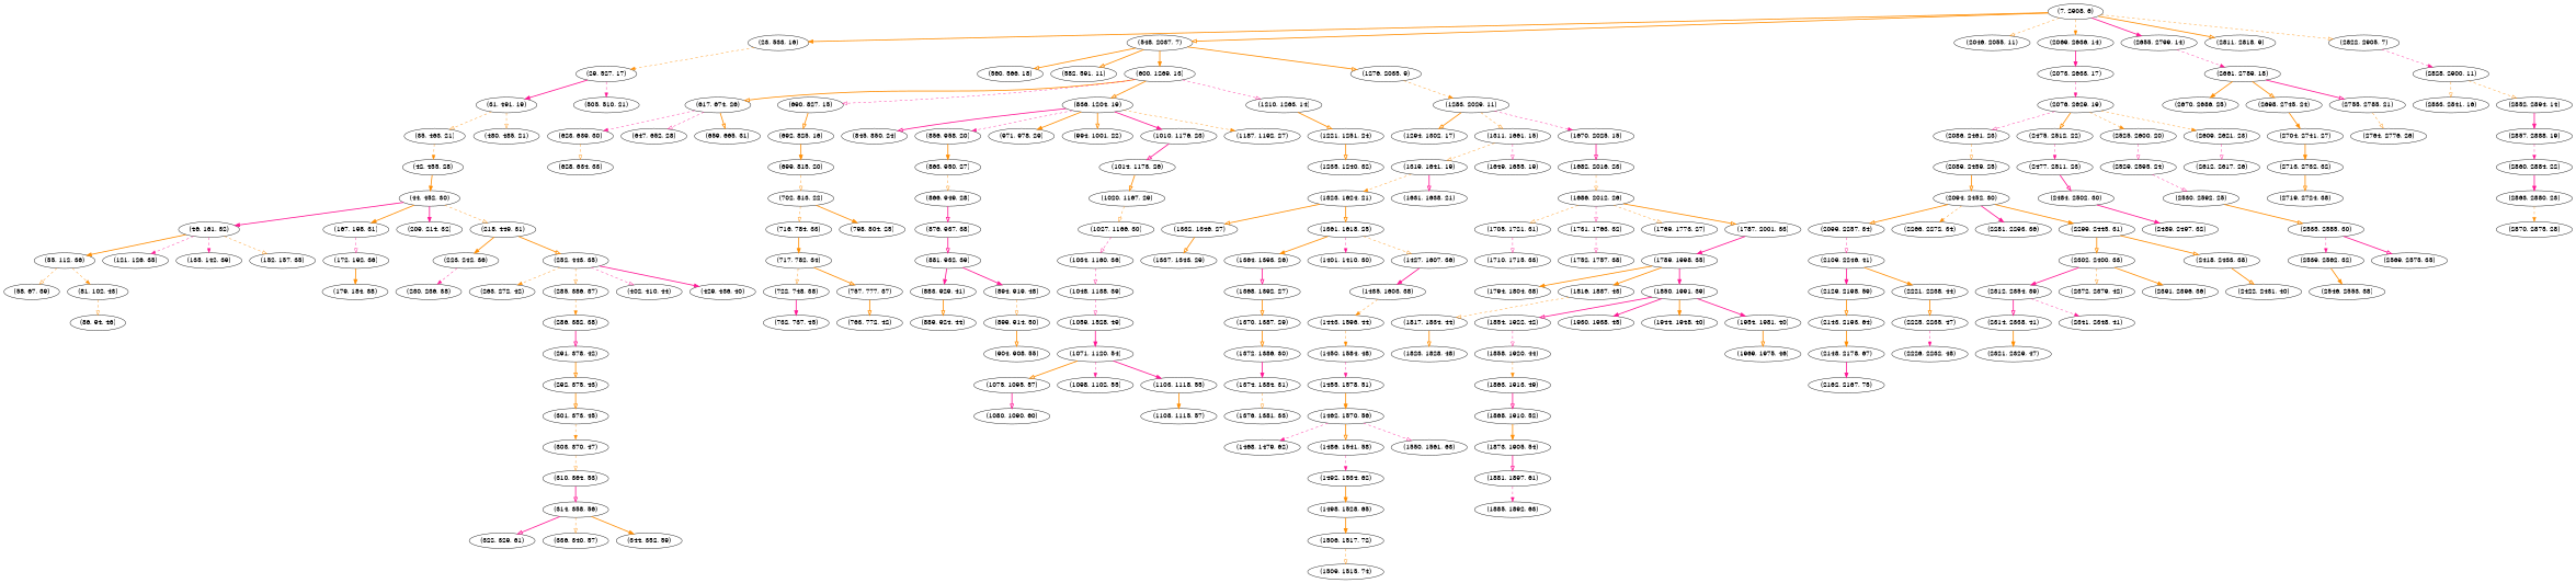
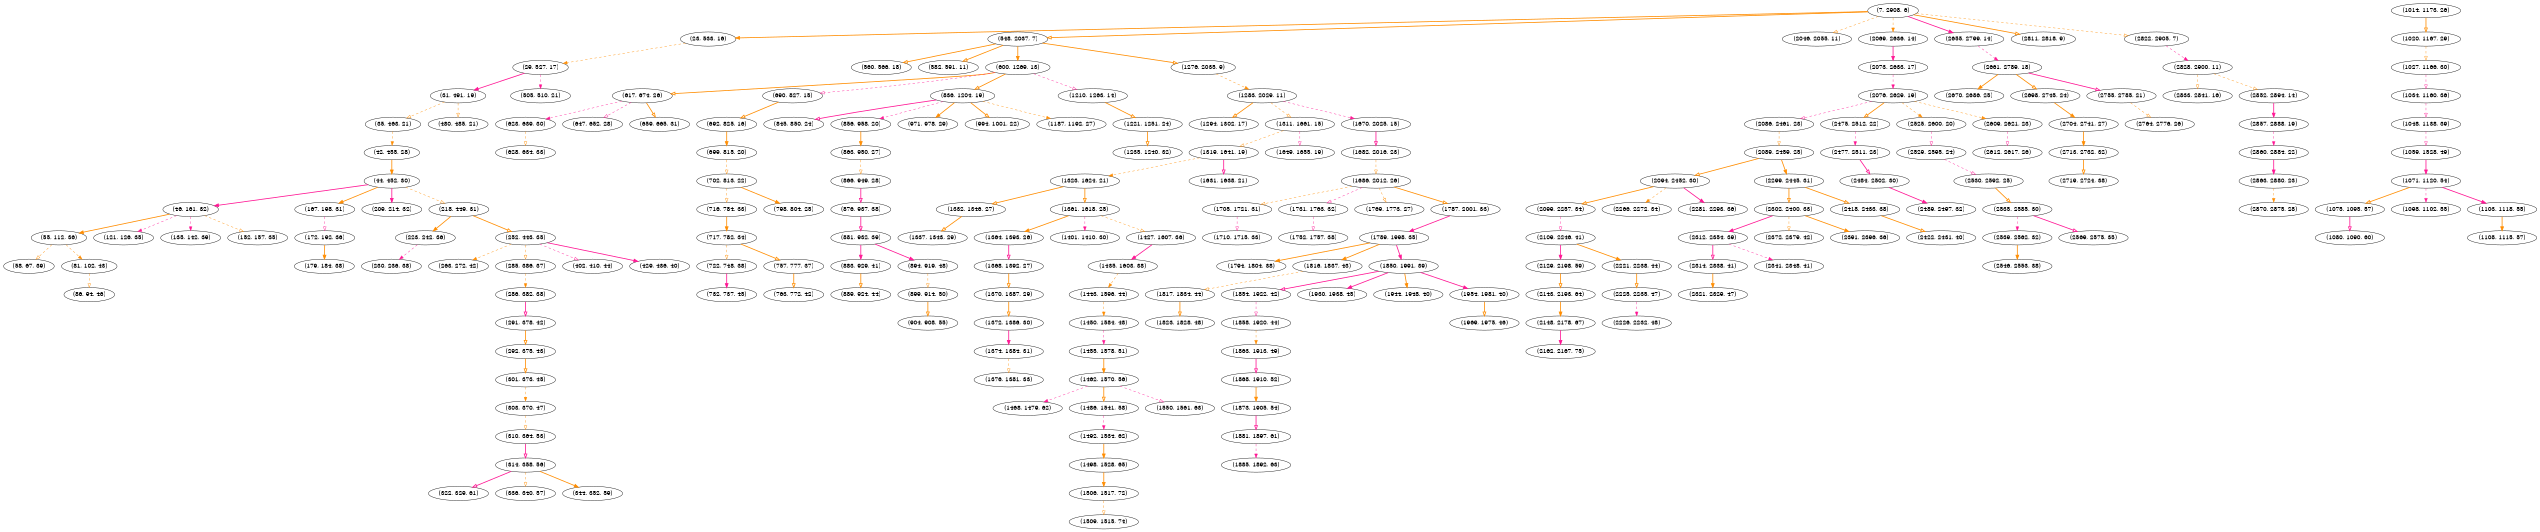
  digraph {
    edge [arrowhead=onormal color=darkorange style=bold]
    "(7, 2908, 6)"
    "(23, 533, 16)"
    "(548, 2037, 7)"
    "(2046, 2055, 11)"
    "(2069, 2636, 14)"
    "(2655, 2799, 14)"
    "(2811, 2818, 9)"
    "(2822, 2905, 7)"
    "(29, 527, 17)"
    "(560, 566, 18)"
    "(582, 591, 11)"
    "(600, 1269, 13)"
    "(1276, 2035, 9)"
    "(2073, 2633, 17)"
    "(2661, 2789, 18)"
    "(2828, 2900, 11)"
    "(31, 491, 19)"
    "(505, 510, 21)"
    "(35, 463, 21)"
    "(480, 485, 21)"
    "(42, 455, 28)"
    "(44, 452, 30)"
    "(46, 161, 32)"
    "(167, 198, 31)"
    "(209, 214, 32)"
    "(218, 449, 31)"
    "(55, 112, 36)"
    "(121, 126, 35)"
    "(135, 142, 39)"
    "(152, 157, 35)"
    "(172, 192, 36)"
    "(223, 242, 36)"
    "(252, 443, 35)"
    "(58, 67, 39)"
    "(81, 102, 43)"
    "(86, 94, 46)"
    "(179, 184, 38)"
    "(230, 236, 38)"
    "(263, 272, 42)"
    "(285, 386, 37)"
    "(402, 410, 44)"
    "(429, 436, 40)"
    "(286, 382, 38)"
    "(291, 378, 42)"
    "(292, 375, 43)"
    "(301, 373, 45)"
    "(303, 370, 47)"
    "(310, 364, 53)"
    "(314, 358, 56)"
    "(322, 329, 61)"
    "(336, 340, 57)"
    "(344, 352, 59)"
    "(617, 674, 26)"
    "(690, 827, 15)"
    "(836, 1204, 19)"
    "(1210, 1263, 14)"
    "(1283, 2029, 11)"
    "(623, 639, 30)"
    "(647, 652, 28)"
    "(659, 665, 31)"
    "(692, 825, 16)"
    "(845, 850, 24)"
    "(856, 958, 20)"
    "(971, 978, 29)"
    "(994, 1001, 22)"
-   "(1010, 1176, 23)"
    "(1187, 1192, 27)"
    "(1221, 1251, 24)"
    "(628, 634, 33)"
    "(699, 815, 20)"
    "(702, 813, 22)"
    "(716, 784, 33)"
    "(798, 804, 25)"
    "(717, 782, 34)"
    "(722, 748, 38)"
    "(757, 777, 37)"
    "(732, 737, 45)"
    "(763, 772, 42)"
    "(863, 950, 27)"
    "(1014, 1173, 26)"
    "(866, 949, 28)"
    "(876, 937, 38)"
    "(881, 932, 39)"
    "(883, 929, 41)"
    "(894, 919, 48)"
    "(889, 924, 44)"
    "(899, 914, 50)"
    "(904, 908, 55)"
    "(1020, 1167, 29)"
    "(1027, 1166, 30)"
    "(1034, 1160, 36)"
    "(1048, 1138, 39)"
    n93 [label="(1059, 1528, 49)"]
    "(1071, 1120, 54)"
    "(1075, 1095, 57)"
    "(1098, 1102, 55)"
    "(1103, 1118, 55)"
    "(1080, 1090, 60)"
    "(1108, 1115, 57)"
    "(1235, 1240, 32)"
    "(1294, 1302, 17)"
    "(1311, 1661, 15)"
    "(1670, 2025, 15)"
    "(1319, 1641, 19)"
    "(1649, 1655, 19)"
    "(1682, 2016, 23)"
    "(1323, 1624, 21)"
    "(1631, 1638, 21)"
    "(1332, 1346, 27)"
    "(1361, 1618, 25)"
    "(1337, 1343, 29)"
    "(1364, 1393, 26)"
    "(1401, 1410, 30)"
    "(1427, 1607, 36)"
    "(1368, 1392, 27)"
    "(1435, 1603, 38)"
    "(1370, 1387, 29)"
    "(1372, 1386, 30)"
    "(1374, 1384, 31)"
    "(1376, 1381, 33)"
    "(1443, 1596, 44)"
    "(1450, 1584, 48)"
    "(1455, 1578, 51)"
    "(1462, 1570, 56)"
    "(1468, 1479, 62)"
    "(1486, 1541, 58)"
    "(1550, 1561, 63)"
    "(1492, 1534, 62)"
    "(1498, 1528, 65)"
    "(1506, 1517, 72)"
    "(1509, 1515, 74)"
    "(1686, 2012, 26)"
    "(1705, 1721, 31)"
    "(1731, 1763, 32)"
    "(1769, 1773, 27)"
    "(1787, 2001, 33)"
    "(1710, 1715, 33)"
    "(1752, 1757, 38)"
    "(1789, 1998, 35)"
    "(1794, 1804, 38)"
    "(1816, 1837, 43)"
    "(1850, 1991, 39)"
    "(1817, 1834, 44)"
    "(1854, 1922, 42)"
    "(1930, 1938, 45)"
    "(1944, 1948, 40)"
    "(1954, 1981, 40)"
    "(1823, 1828, 48)"
    "(1858, 1920, 44)"
    "(1969, 1975, 46)"
    "(1863, 1913, 49)"
    "(1868, 1910, 52)"
    "(1873, 1905, 54)"
    "(1881, 1897, 61)"
    "(1885, 1892, 63)"
    "(2076, 2629, 19)"
    "(2086, 2461, 23)"
    "(2475, 2512, 22)"
    "(2525, 2600, 20)"
    "(2609, 2621, 23)"
    "(2089, 2459, 25)"
    "(2477, 2511, 23)"
    "(2529, 2595, 24)"
    "(2612, 2617, 26)"
    "(2094, 2452, 30)"
    "(2099, 2257, 34)"
    "(2266, 2272, 34)"
    "(2281, 2293, 36)"
    "(2299, 2445, 31)"
    "(2109, 2246, 41)"
    "(2302, 2400, 33)"
    "(2418, 2433, 38)"
    "(2129, 2198, 59)"
    "(2221, 2238, 44)"
    "(2143, 2193, 64)"
    "(2225, 2235, 47)"
    "(2148, 2178, 67)"
    "(2162, 2167, 75)"
    "(2226, 2232, 48)"
    "(2312, 2354, 39)"
    "(2372, 2379, 42)"
    "(2391, 2396, 36)"
    "(2422, 2431, 40)"
    "(2314, 2338, 41)"
    "(2341, 2348, 41)"
    "(2321, 2329, 47)"
    "(2484, 2502, 30)"
    "(2489, 2497, 32)"
    "(2530, 2592, 25)"
    "(2535, 2585, 30)"
    "(2539, 2562, 32)"
    "(2569, 2575, 35)"
    "(2546, 2553, 38)"
    "(2670, 2686, 25)"
    "(2698, 2745, 24)"
    "(2755, 2785, 21)"
    "(2704, 2741, 27)"
    "(2764, 2776, 26)"
    "(2713, 2732, 32)"
    "(2719, 2724, 38)"
    "(2833, 2841, 16)"
    "(2852, 2894, 14)"
    "(2857, 2888, 19)"
    "(2860, 2884, 22)"
    "(2863, 2880, 23)"
    "(2870, 2875, 28)"
    "(7, 2908, 6)" -> "(23, 533, 16)" [arrowhead=normal]
    "(7, 2908, 6)" -> "(548, 2037, 7)"
    "(7, 2908, 6)" -> "(2046, 2055, 11)" [style=dashed]
    "(7, 2908, 6)" -> "(2069, 2636, 14)" [arrowhead=normal style=dashed]
    "(7, 2908, 6)" -> "(2655, 2799, 14)" [arrowhead=normal color=deeppink]
    "(7, 2908, 6)" -> "(2811, 2818, 9)"
    "(7, 2908, 6)" -> "(2822, 2905, 7)" [style=dashed]
    "(23, 533, 16)" -> "(29, 527, 17)" [arrowhead=normal style=dashed]
    "(548, 2037, 7)" -> "(560, 566, 18)"
    "(548, 2037, 7)" -> "(582, 591, 11)"
    "(548, 2037, 7)" -> "(600, 1269, 13)" [arrowhead=normal]
    "(548, 2037, 7)" -> "(1276, 2035, 9)"
    "(2069, 2636, 14)" -> "(2073, 2633, 17)" [arrowhead=normal color=deeppink]
    "(2655, 2799, 14)" -> "(2661, 2789, 18)" [arrowhead=normal color=deeppink style=dashed]
    "(2822, 2905, 7)" -> "(2828, 2900, 11)" [arrowhead=normal color=deeppink style=dashed]
    "(29, 527, 17)" -> "(31, 491, 19)" [arrowhead=normal color=deeppink]
    "(29, 527, 17)" -> "(505, 510, 21)" [arrowhead=normal color=deeppink style=dashed]
    "(600, 1269, 13)" -> "(617, 674, 26)"
    "(600, 1269, 13)" -> "(690, 827, 15)" [color=deeppink style=dashed]
    "(600, 1269, 13)" -> "(836, 1204, 19)"
    "(600, 1269, 13)" -> "(1210, 1263, 14)" [color=deeppink style=dashed]
    "(1276, 2035, 9)" -> "(1283, 2029, 11)" [arrowhead=normal style=dashed]
    "(2073, 2633, 17)" -> "(2076, 2629, 19)" [arrowhead=normal color=deeppink style=dashed]
    "(2661, 2789, 18)" -> "(2670, 2686, 25)" [arrowhead=normal]
    "(2661, 2789, 18)" -> "(2698, 2745, 24)"
    "(2661, 2789, 18)" -> "(2755, 2785, 21)" [color=deeppink]
    "(2828, 2900, 11)" -> "(2833, 2841, 16)" [style=dashed]
    "(2828, 2900, 11)" -> "(2852, 2894, 14)" [style=dashed]
    "(31, 491, 19)" -> "(35, 463, 21)" [style=dashed]
    "(31, 491, 19)" -> "(480, 485, 21)" [style=dashed]
    "(35, 463, 21)" -> "(42, 455, 28)" [arrowhead=normal style=dashed]
    "(42, 455, 28)" -> "(44, 452, 30)" [arrowhead=normal]
    "(44, 452, 30)" -> "(46, 161, 32)" [arrowhead=normal color=deeppink]
    "(44, 452, 30)" -> "(167, 198, 31)" [arrowhead=normal]
    "(44, 452, 30)" -> "(209, 214, 32)" [arrowhead=normal color=deeppink]
    "(44, 452, 30)" -> "(218, 449, 31)" [style=dashed]
    "(46, 161, 32)" -> "(55, 112, 36)" [arrowhead=normal]
    "(46, 161, 32)" -> "(121, 126, 35)" [arrowhead=normal color=deeppink style=dashed]
    "(46, 161, 32)" -> "(135, 142, 39)" [arrowhead=normal color=deeppink style=dashed]
    "(46, 161, 32)" -> "(152, 157, 35)" [style=dashed]
    "(167, 198, 31)" -> "(172, 192, 36)" [color=deeppink style=dashed]
    "(218, 449, 31)" -> "(223, 242, 36)" [arrowhead=normal]
    "(218, 449, 31)" -> "(252, 443, 35)"
    "(55, 112, 36)" -> "(58, 67, 39)" [style=dashed]
    "(55, 112, 36)" -> "(81, 102, 43)" [arrowhead=normal style=dashed]
    "(172, 192, 36)" -> "(179, 184, 38)" [arrowhead=normal]
    "(223, 242, 36)" -> "(230, 236, 38)" [arrowhead=normal color=deeppink style=dashed]
    "(252, 443, 35)" -> "(263, 272, 42)" [arrowhead=normal style=dashed]
    "(252, 443, 35)" -> "(285, 386, 37)" [style=dashed]
    "(252, 443, 35)" -> "(402, 410, 44)" [color=deeppink style=dashed]
    "(252, 443, 35)" -> "(429, 436, 40)" [arrowhead=normal color=deeppink]
    "(81, 102, 43)" -> "(86, 94, 46)" [style=dashed]
    "(285, 386, 37)" -> "(286, 382, 38)" [arrowhead=normal style=dashed]
    "(286, 382, 38)" -> "(291, 378, 42)" [color=deeppink]
    "(291, 378, 42)" -> "(292, 375, 43)"
    "(292, 375, 43)" -> "(301, 373, 45)"
    "(301, 373, 45)" -> "(303, 370, 47)" [arrowhead=normal style=dashed]
    "(303, 370, 47)" -> "(310, 364, 53)" [style=dashed]
    "(310, 364, 53)" -> "(314, 358, 56)" [color=deeppink]
    "(314, 358, 56)" -> "(322, 329, 61)" [color=deeppink]
    "(314, 358, 56)" -> "(336, 340, 57)" [style=dashed]
    "(314, 358, 56)" -> "(344, 352, 59)" [arrowhead=normal]
    "(617, 674, 26)" -> "(623, 639, 30)" [arrowhead=normal color=deeppink style=dashed]
    "(617, 674, 26)" -> "(647, 652, 28)" [color=deeppink style=dashed]
    "(617, 674, 26)" -> "(659, 665, 31)"
    "(690, 827, 15)" -> "(692, 825, 16)"
    "(836, 1204, 19)" -> "(845, 850, 24)" [color=deeppink]
    "(836, 1204, 19)" -> "(856, 958, 20)" [arrowhead=normal color=deeppink style=dashed]
    "(836, 1204, 19)" -> "(971, 978, 29)" [arrowhead=normal]
    "(836, 1204, 19)" -> "(994, 1001, 22)"
-   "(836, 1204, 19)" -> "(1010, 1176, 23)" [arrowhead=normal color=deeppink]
    "(836, 1204, 19)" -> "(1187, 1192, 27)" [arrowhead=normal style=dashed]
    "(1210, 1263, 14)" -> "(1221, 1251, 24)"
    "(1283, 2029, 11)" -> "(1294, 1302, 17)"
    "(1283, 2029, 11)" -> "(1311, 1661, 15)" [style=dashed]
    "(1283, 2029, 11)" -> "(1670, 2025, 15)" [arrowhead=normal color=deeppink style=dashed]
    "(623, 639, 30)" -> "(628, 634, 33)" [style=dashed]
    "(692, 825, 16)" -> "(699, 815, 20)" [arrowhead=normal]
    "(856, 958, 20)" -> "(863, 950, 27)" [arrowhead=normal]
-   "(1010, 1176, 23)" -> "(1014, 1173, 26)" [color=deeppink]
    "(1221, 1251, 24)" -> "(1235, 1240, 32)"
    "(699, 815, 20)" -> "(702, 813, 22)" [style=dashed]
    "(702, 813, 22)" -> "(716, 784, 33)" [style=dashed]
    "(702, 813, 22)" -> "(798, 804, 25)" [arrowhead=normal]
    "(716, 784, 33)" -> "(717, 782, 34)" [arrowhead=normal]
    "(717, 782, 34)" -> "(722, 748, 38)" [style=dashed]
    "(717, 782, 34)" -> "(757, 777, 37)"
    "(722, 748, 38)" -> "(732, 737, 45)" [arrowhead=normal color=deeppink]
    "(757, 777, 37)" -> "(763, 772, 42)"
    "(863, 950, 27)" -> "(866, 949, 28)" [style=dashed]
    "(1014, 1173, 26)" -> "(1020, 1167, 29)"
    "(866, 949, 28)" -> "(876, 937, 38)" [color=deeppink]
    "(876, 937, 38)" -> "(881, 932, 39)" [color=deeppink]
    "(881, 932, 39)" -> "(883, 929, 41)" [arrowhead=normal color=deeppink]
    "(881, 932, 39)" -> "(894, 919, 48)" [arrowhead=normal color=deeppink]
    "(883, 929, 41)" -> "(889, 924, 44)"
    "(894, 919, 48)" -> "(899, 914, 50)" [style=dashed]
    "(899, 914, 50)" -> "(904, 908, 55)"
    "(1020, 1167, 29)" -> "(1027, 1166, 30)" [style=dashed]
    "(1027, 1166, 30)" -> "(1034, 1160, 36)" [color=deeppink style=dashed]
    "(1034, 1160, 36)" -> "(1048, 1138, 39)" [color=deeppink style=dashed]
    "(1048, 1138, 39)" -> n93 [color=deeppink style=dashed]
    n93 -> "(1071, 1120, 54)" [arrowhead=normal color=deeppink]
    "(1071, 1120, 54)" -> "(1075, 1095, 57)"
    "(1071, 1120, 54)" -> "(1098, 1102, 55)" [arrowhead=normal color=deeppink style=dashed]
    "(1071, 1120, 54)" -> "(1103, 1118, 55)" [arrowhead=normal color=deeppink]
    "(1075, 1095, 57)" -> "(1080, 1090, 60)" [color=deeppink]
    "(1103, 1118, 55)" -> "(1108, 1115, 57)" [arrowhead=normal]
    "(1311, 1661, 15)" -> "(1319, 1641, 19)" [style=dashed]
    "(1311, 1661, 15)" -> "(1649, 1655, 19)" [color=deeppink style=dashed]
    "(1670, 2025, 15)" -> "(1682, 2016, 23)" [color=deeppink]
    "(1319, 1641, 19)" -> "(1323, 1624, 21)" [arrowhead=normal style=dashed]
    "(1319, 1641, 19)" -> "(1631, 1638, 21)" [color=deeppink]
    "(1682, 2016, 23)" -> "(1686, 2012, 26)" [style=dashed]
    "(1323, 1624, 21)" -> "(1332, 1346, 27)"
    "(1323, 1624, 21)" -> "(1361, 1618, 25)"
    "(1332, 1346, 27)" -> "(1337, 1343, 29)"
    "(1361, 1618, 25)" -> "(1364, 1393, 26)" [arrowhead=normal]
    "(1361, 1618, 25)" -> "(1401, 1410, 30)" [arrowhead=normal color=deeppink style=dashed]
    "(1361, 1618, 25)" -> "(1427, 1607, 36)" [style=dashed]
    "(1364, 1393, 26)" -> "(1368, 1392, 27)" [color=deeppink]
    "(1427, 1607, 36)" -> "(1435, 1603, 38)" [arrowhead=normal color=deeppink]
    "(1368, 1392, 27)" -> "(1370, 1387, 29)"
    "(1435, 1603, 38)" -> "(1443, 1596, 44)" [arrowhead=normal style=dashed]
    "(1370, 1387, 29)" -> "(1372, 1386, 30)"
    "(1372, 1386, 30)" -> "(1374, 1384, 31)" [arrowhead=normal color=deeppink]
    "(1374, 1384, 31)" -> "(1376, 1381, 33)" [style=dashed]
    "(1443, 1596, 44)" -> "(1450, 1584, 48)" [arrowhead=normal style=dashed]
    "(1450, 1584, 48)" -> "(1455, 1578, 51)" [arrowhead=normal color=deeppink style=dashed]
    "(1455, 1578, 51)" -> "(1462, 1570, 56)" [arrowhead=normal]
    "(1462, 1570, 56)" -> "(1468, 1479, 62)" [arrowhead=normal color=deeppink style=dashed]
    "(1462, 1570, 56)" -> "(1486, 1541, 58)"
    "(1462, 1570, 56)" -> "(1550, 1561, 63)" [color=deeppink style=dashed]
    "(1486, 1541, 58)" -> "(1492, 1534, 62)" [arrowhead=normal color=deeppink style=dashed]
    "(1492, 1534, 62)" -> "(1498, 1528, 65)" [arrowhead=normal]
    "(1498, 1528, 65)" -> "(1506, 1517, 72)" [arrowhead=normal]
    "(1506, 1517, 72)" -> "(1509, 1515, 74)" [style=dashed]
    "(1686, 2012, 26)" -> "(1705, 1721, 31)" [style=dashed]
    "(1686, 2012, 26)" -> "(1731, 1763, 32)" [color=deeppink style=dashed]
    "(1686, 2012, 26)" -> "(1769, 1773, 27)" [style=dashed]
    "(1686, 2012, 26)" -> "(1787, 2001, 33)"
    "(1705, 1721, 31)" -> "(1710, 1715, 33)" [color=deeppink style=dashed]
    "(1731, 1763, 32)" -> "(1752, 1757, 38)" [color=deeppink style=dashed]
    "(1787, 2001, 33)" -> "(1789, 1998, 35)" [arrowhead=normal color=deeppink]
    "(1789, 1998, 35)" -> "(1794, 1804, 38)" [arrowhead=normal]
    "(1789, 1998, 35)" -> "(1816, 1837, 43)" [arrowhead=normal]
    "(1789, 1998, 35)" -> "(1850, 1991, 39)" [arrowhead=normal color=deeppink]
    "(1816, 1837, 43)" -> "(1817, 1834, 44)" [style=dashed]
    "(1850, 1991, 39)" -> "(1854, 1922, 42)" [color=deeppink]
    "(1850, 1991, 39)" -> "(1930, 1938, 45)" [arrowhead=normal color=deeppink]
    "(1850, 1991, 39)" -> "(1944, 1948, 40)" [arrowhead=normal]
    "(1850, 1991, 39)" -> "(1954, 1981, 40)" [arrowhead=normal color=deeppink]
    "(1817, 1834, 44)" -> "(1823, 1828, 48)"
    "(1854, 1922, 42)" -> "(1858, 1920, 44)" [color=deeppink style=dashed]
    "(1954, 1981, 40)" -> "(1969, 1975, 46)"
    "(1858, 1920, 44)" -> "(1863, 1913, 49)" [arrowhead=normal style=dashed]
    "(1863, 1913, 49)" -> "(1868, 1910, 52)" [color=deeppink]
    "(1868, 1910, 52)" -> "(1873, 1905, 54)" [arrowhead=normal]
    "(1873, 1905, 54)" -> "(1881, 1897, 61)" [color=deeppink]
    "(1881, 1897, 61)" -> "(1885, 1892, 63)" [arrowhead=normal color=deeppink style=dashed]
    "(2076, 2629, 19)" -> "(2086, 2461, 23)" [color=deeppink style=dashed]
    "(2076, 2629, 19)" -> "(2475, 2512, 22)"
    "(2076, 2629, 19)" -> "(2525, 2600, 20)" [arrowhead=normal style=dashed]
    "(2076, 2629, 19)" -> "(2609, 2621, 23)" [arrowhead=normal style=dashed]
    "(2086, 2461, 23)" -> "(2089, 2459, 25)" [style=dashed]
    "(2475, 2512, 22)" -> "(2477, 2511, 23)" [arrowhead=normal color=deeppink style=dashed]
    "(2525, 2600, 20)" -> "(2529, 2595, 24)" [color=deeppink style=dashed]
    "(2609, 2621, 23)" -> "(2612, 2617, 26)" [color=deeppink style=dashed]
    "(2089, 2459, 25)" -> "(2094, 2452, 30)"
    "(2477, 2511, 23)" -> "(2484, 2502, 30)" [color=deeppink]
    "(2529, 2595, 24)" -> "(2530, 2592, 25)" [color=deeppink style=dashed]
    "(2094, 2452, 30)" -> "(2099, 2257, 34)"
    "(2094, 2452, 30)" -> "(2266, 2272, 34)" [arrowhead=normal style=dashed]
    "(2094, 2452, 30)" -> "(2281, 2293, 36)" [arrowhead=normal color=deeppink]
-   "(2094, 2452, 30)" -> "(2299, 2445, 31)" [arrowhead=normal]
+   "(2089, 2459, 25)" -> "(2299, 2445, 31)" [arrowhead=normal]
    "(2099, 2257, 34)" -> "(2109, 2246, 41)" [color=deeppink style=dashed]
    "(2299, 2445, 31)" -> "(2302, 2400, 33)"
    "(2299, 2445, 31)" -> "(2418, 2433, 38)"
    "(2109, 2246, 41)" -> "(2129, 2198, 59)" [arrowhead=normal color=deeppink]
    "(2109, 2246, 41)" -> "(2221, 2238, 44)" [arrowhead=normal]
    "(2302, 2400, 33)" -> "(2312, 2354, 39)" [arrowhead=normal color=deeppink]
    "(2302, 2400, 33)" -> "(2372, 2379, 42)" [style=dashed]
    "(2302, 2400, 33)" -> "(2391, 2396, 36)" [arrowhead=normal]
    "(2418, 2433, 38)" -> "(2422, 2431, 40)"
    "(2129, 2198, 59)" -> "(2143, 2193, 64)"
    "(2221, 2238, 44)" -> "(2225, 2235, 47)"
    "(2143, 2193, 64)" -> "(2148, 2178, 67)" [arrowhead=normal]
    "(2225, 2235, 47)" -> "(2226, 2232, 48)" [arrowhead=normal color=deeppink style=dashed]
    "(2148, 2178, 67)" -> "(2162, 2167, 75)" [arrowhead=normal color=deeppink]
    "(2312, 2354, 39)" -> "(2314, 2338, 41)" [color=deeppink]
    "(2312, 2354, 39)" -> "(2341, 2348, 41)" [arrowhead=normal color=deeppink style=dashed]
    "(2314, 2338, 41)" -> "(2321, 2329, 47)" [arrowhead=normal]
    "(2484, 2502, 30)" -> "(2489, 2497, 32)" [arrowhead=normal color=deeppink]
    "(2530, 2592, 25)" -> "(2535, 2585, 30)"
    "(2535, 2585, 30)" -> "(2539, 2562, 32)" [arrowhead=normal color=deeppink style=dashed]
    "(2535, 2585, 30)" -> "(2569, 2575, 35)" [color=deeppink]
    "(2539, 2562, 32)" -> "(2546, 2553, 38)" [arrowhead=normal]
    "(2698, 2745, 24)" -> "(2704, 2741, 27)" [arrowhead=normal]
    "(2755, 2785, 21)" -> "(2764, 2776, 26)" [style=dashed]
    "(2704, 2741, 27)" -> "(2713, 2732, 32)" [arrowhead=normal]
    "(2713, 2732, 32)" -> "(2719, 2724, 38)"
    "(2852, 2894, 14)" -> "(2857, 2888, 19)" [arrowhead=normal color=deeppink]
    "(2857, 2888, 19)" -> "(2860, 2884, 22)" [arrowhead=normal color=deeppink style=dashed]
    "(2860, 2884, 22)" -> "(2863, 2880, 23)" [arrowhead=normal color=deeppink]
    "(2863, 2880, 23)" -> "(2870, 2875, 28)" [arrowhead=normal style=dashed]
  }
